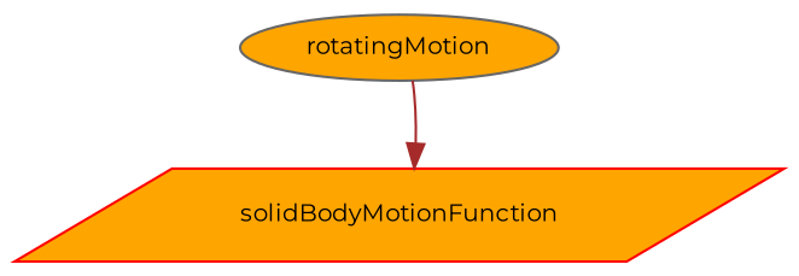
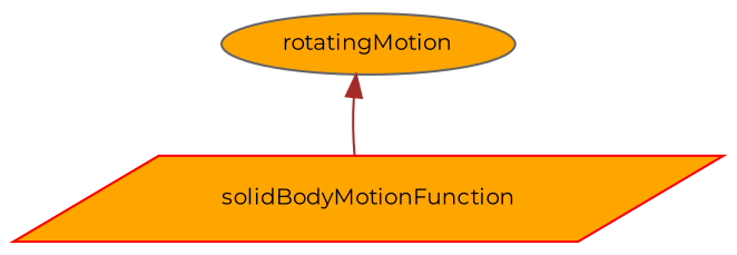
  digraph {
    fontname=Montserrat
    node [fillcolor=orange fontname=Montserrat fontsize=10 style=filled]
    n1 [color=gray40 fontcolor=black height=0.2 label=rotatingMotion shape=ellipse width=0.4]
    n2 [color=red height=0.2 label=solidBodyMotionFunction shape=parallelogram width=0.4]
-   n2 -> n1 [color=brown dir=back fontname=Montserrat fontsize=10 labelfontname=Helvetica labelfontsize=10 style=solid]
+   n1 -> n2 [color=brown dir=back fontname=Montserrat fontsize=10 labelfontname=Helvetica labelfontsize=10 style=solid]
  }
